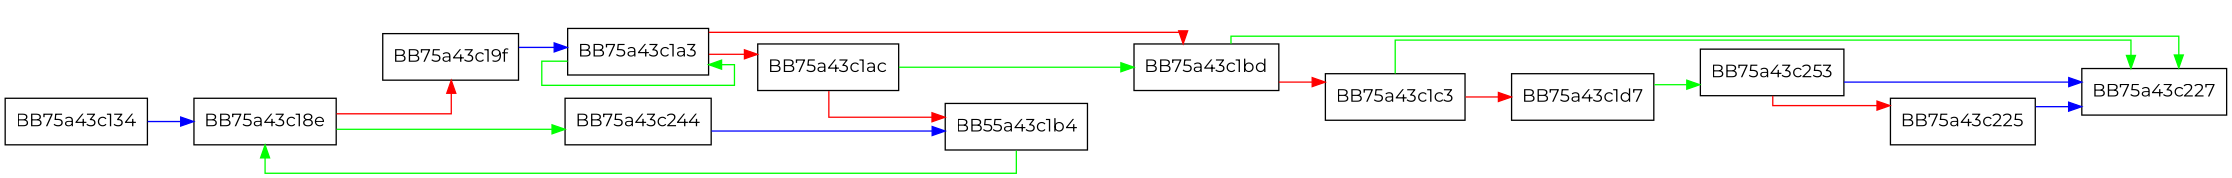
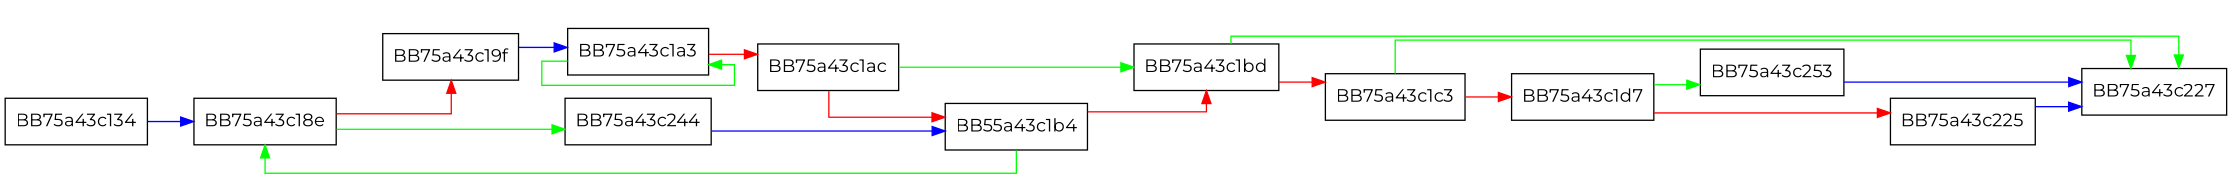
  digraph {
    fontname=Montserrat
    rankdir=LR
    splines=ortho
    node [fontname=Montserrat shape=box]
    edge [color=green fontname=Montserrat]
    BB75a43c134
    BB75a43c18e
    BB75a43c244
    BB75a43c19f
    n5 [label=BB55a43c1b4]
    BB75a43c1a3
    BB75a43c1bd
    BB75a43c1ac
    BB75a43c227
    BB75a43c1c3
    BB75a43c1d7
    BB75a43c253
    n13 [label=BB75a43c225]
    BB75a43c134 -> BB75a43c18e [color=blue]
    BB75a43c18e -> BB75a43c244
    BB75a43c18e -> BB75a43c19f [color=red]
    BB75a43c244 -> n5 [color=blue]
    BB75a43c19f -> BB75a43c1a3 [color=blue]
    n5 -> BB75a43c18e
-   BB75a43c1a3 -> BB75a43c1bd [color=red]
+   n5 -> BB75a43c1bd [color=red]
    BB75a43c1a3 -> BB75a43c1a3
    BB75a43c1a3 -> BB75a43c1ac [color=red]
    BB75a43c1bd -> BB75a43c227
    BB75a43c1bd -> BB75a43c1c3 [color=red]
    BB75a43c1ac -> n5 [color=red]
    BB75a43c1ac -> BB75a43c1bd
    BB75a43c1c3 -> BB75a43c227
    BB75a43c1c3 -> BB75a43c1d7 [color=red]
    BB75a43c1d7 -> BB75a43c253
-   BB75a43c253 -> n13 [color=red]
+   BB75a43c1d7 -> n13 [color=red]
    BB75a43c253 -> BB75a43c227 [color=blue]
    n13 -> BB75a43c227 [color=blue]
  }
